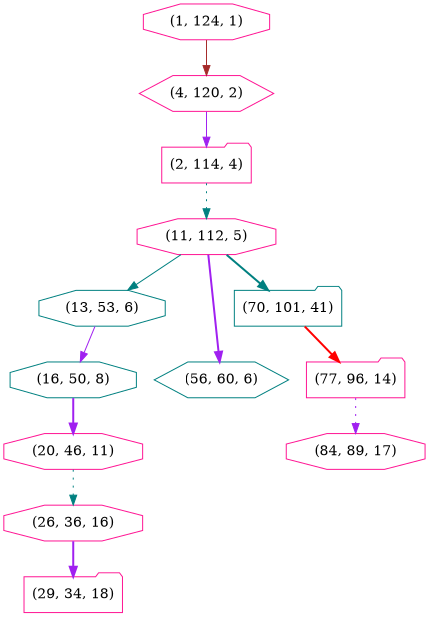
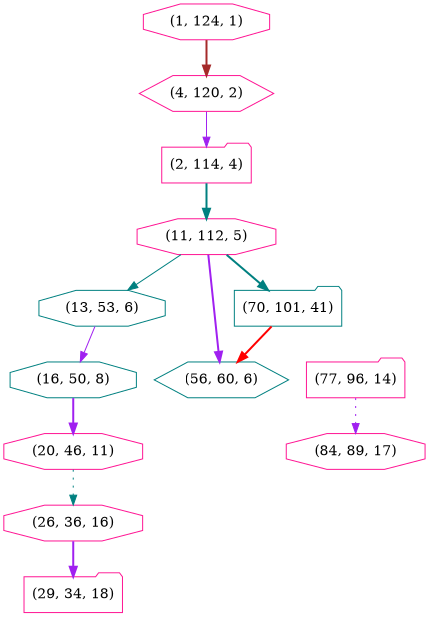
  digraph {
    node [color=deeppink shape=octagon]
    edge [color=purple style=bold]
    "(4, 120, 2)" [shape=hexagon]
    "(1, 124, 1)"
    n3 [label="(2, 114, 4)" shape=folder]
    "(11, 112, 5)"
    "(13, 53, 6)" [color=teal]
    "(56, 60, 6)" [color=teal shape=hexagon]
    n7 [color=teal label="(70, 101, 41)" shape=folder]
    "(16, 50, 8)" [color=teal]
    "(77, 96, 14)" [shape=folder]
    "(20, 46, 11)"
    "(26, 36, 16)"
    "(29, 34, 18)" [shape=folder]
    "(84, 89, 17)"
    "(4, 120, 2)" -> n3 [style=solid]
-   "(1, 124, 1)" -> "(4, 120, 2)" [color=brown style=solid]
-   n3 -> "(11, 112, 5)" [color=teal style=dotted]
+   "(1, 124, 1)" -> "(4, 120, 2)" [color=brown]
+   n3 -> "(11, 112, 5)" [color=teal]
    "(11, 112, 5)" -> "(13, 53, 6)" [color=teal style=solid]
    "(11, 112, 5)" -> "(56, 60, 6)"
    "(11, 112, 5)" -> n7 [color=teal]
    "(13, 53, 6)" -> "(16, 50, 8)" [style=solid]
-   n7 -> "(77, 96, 14)" [color=red]
+   n7 -> "(56, 60, 6)" [color=red]
    "(16, 50, 8)" -> "(20, 46, 11)"
    "(77, 96, 14)" -> "(84, 89, 17)" [style=dotted]
    "(20, 46, 11)" -> "(26, 36, 16)" [color=teal style=dotted]
    "(26, 36, 16)" -> "(29, 34, 18)"
  }
